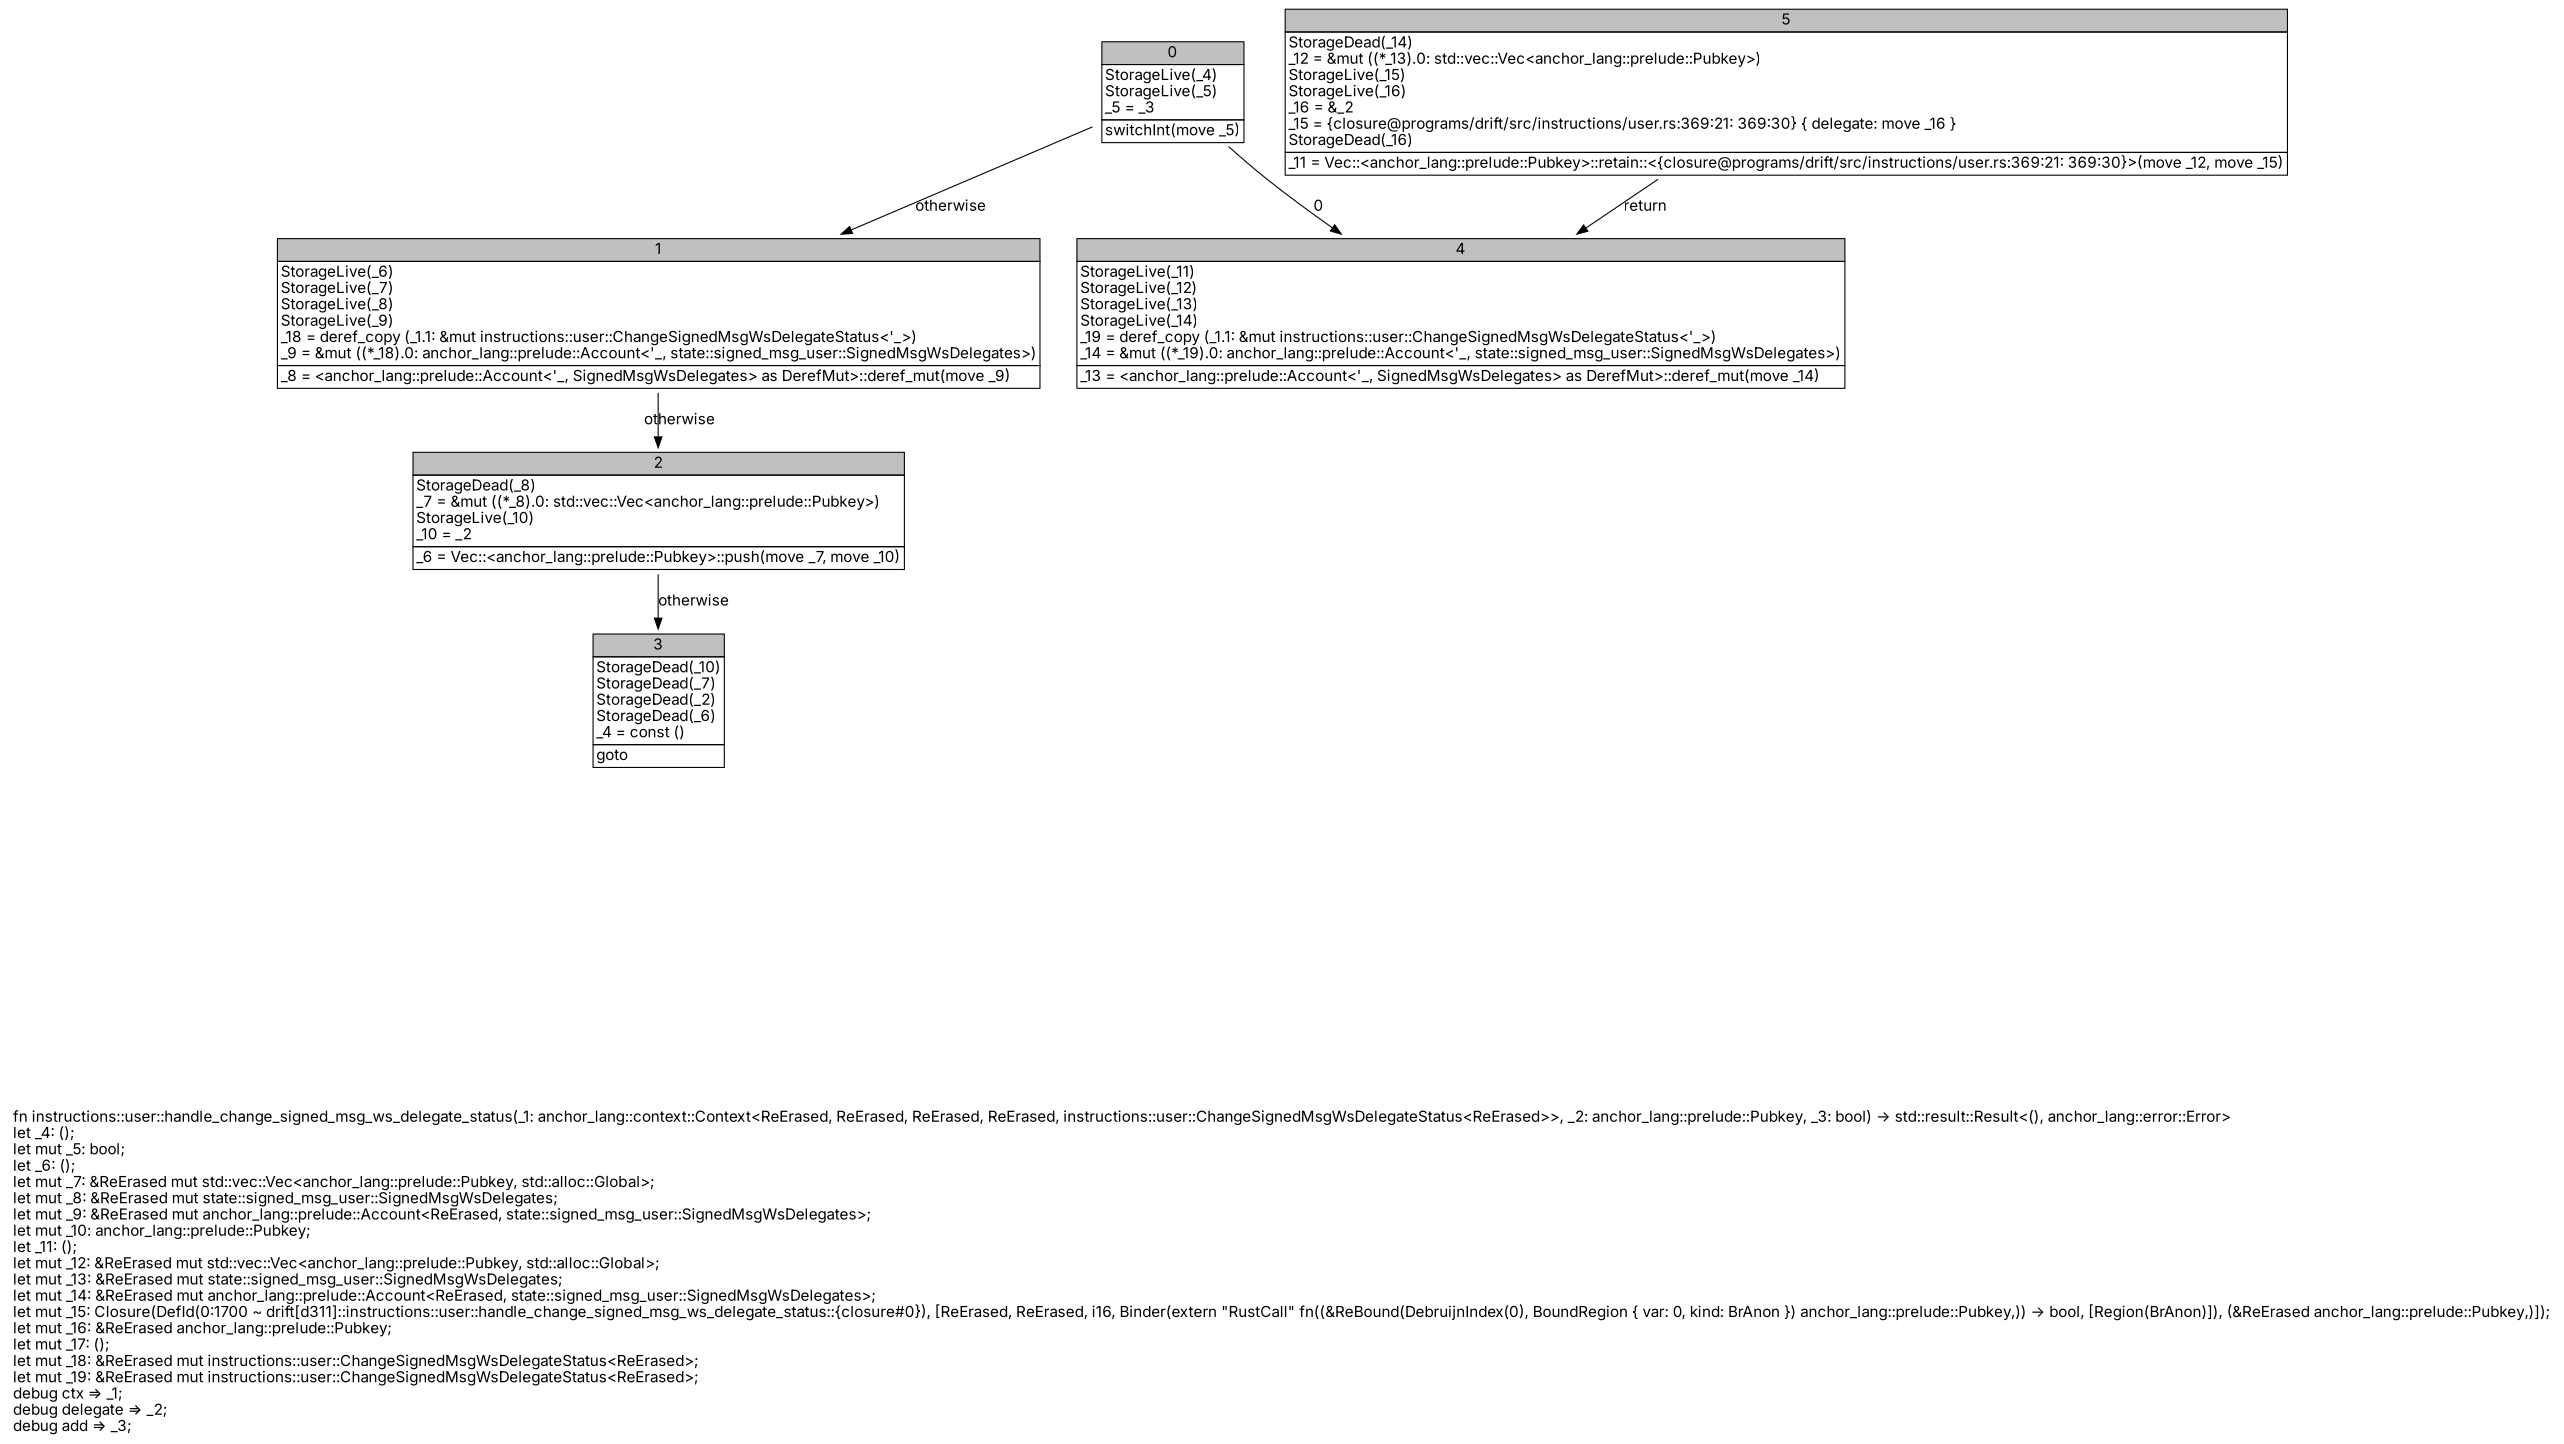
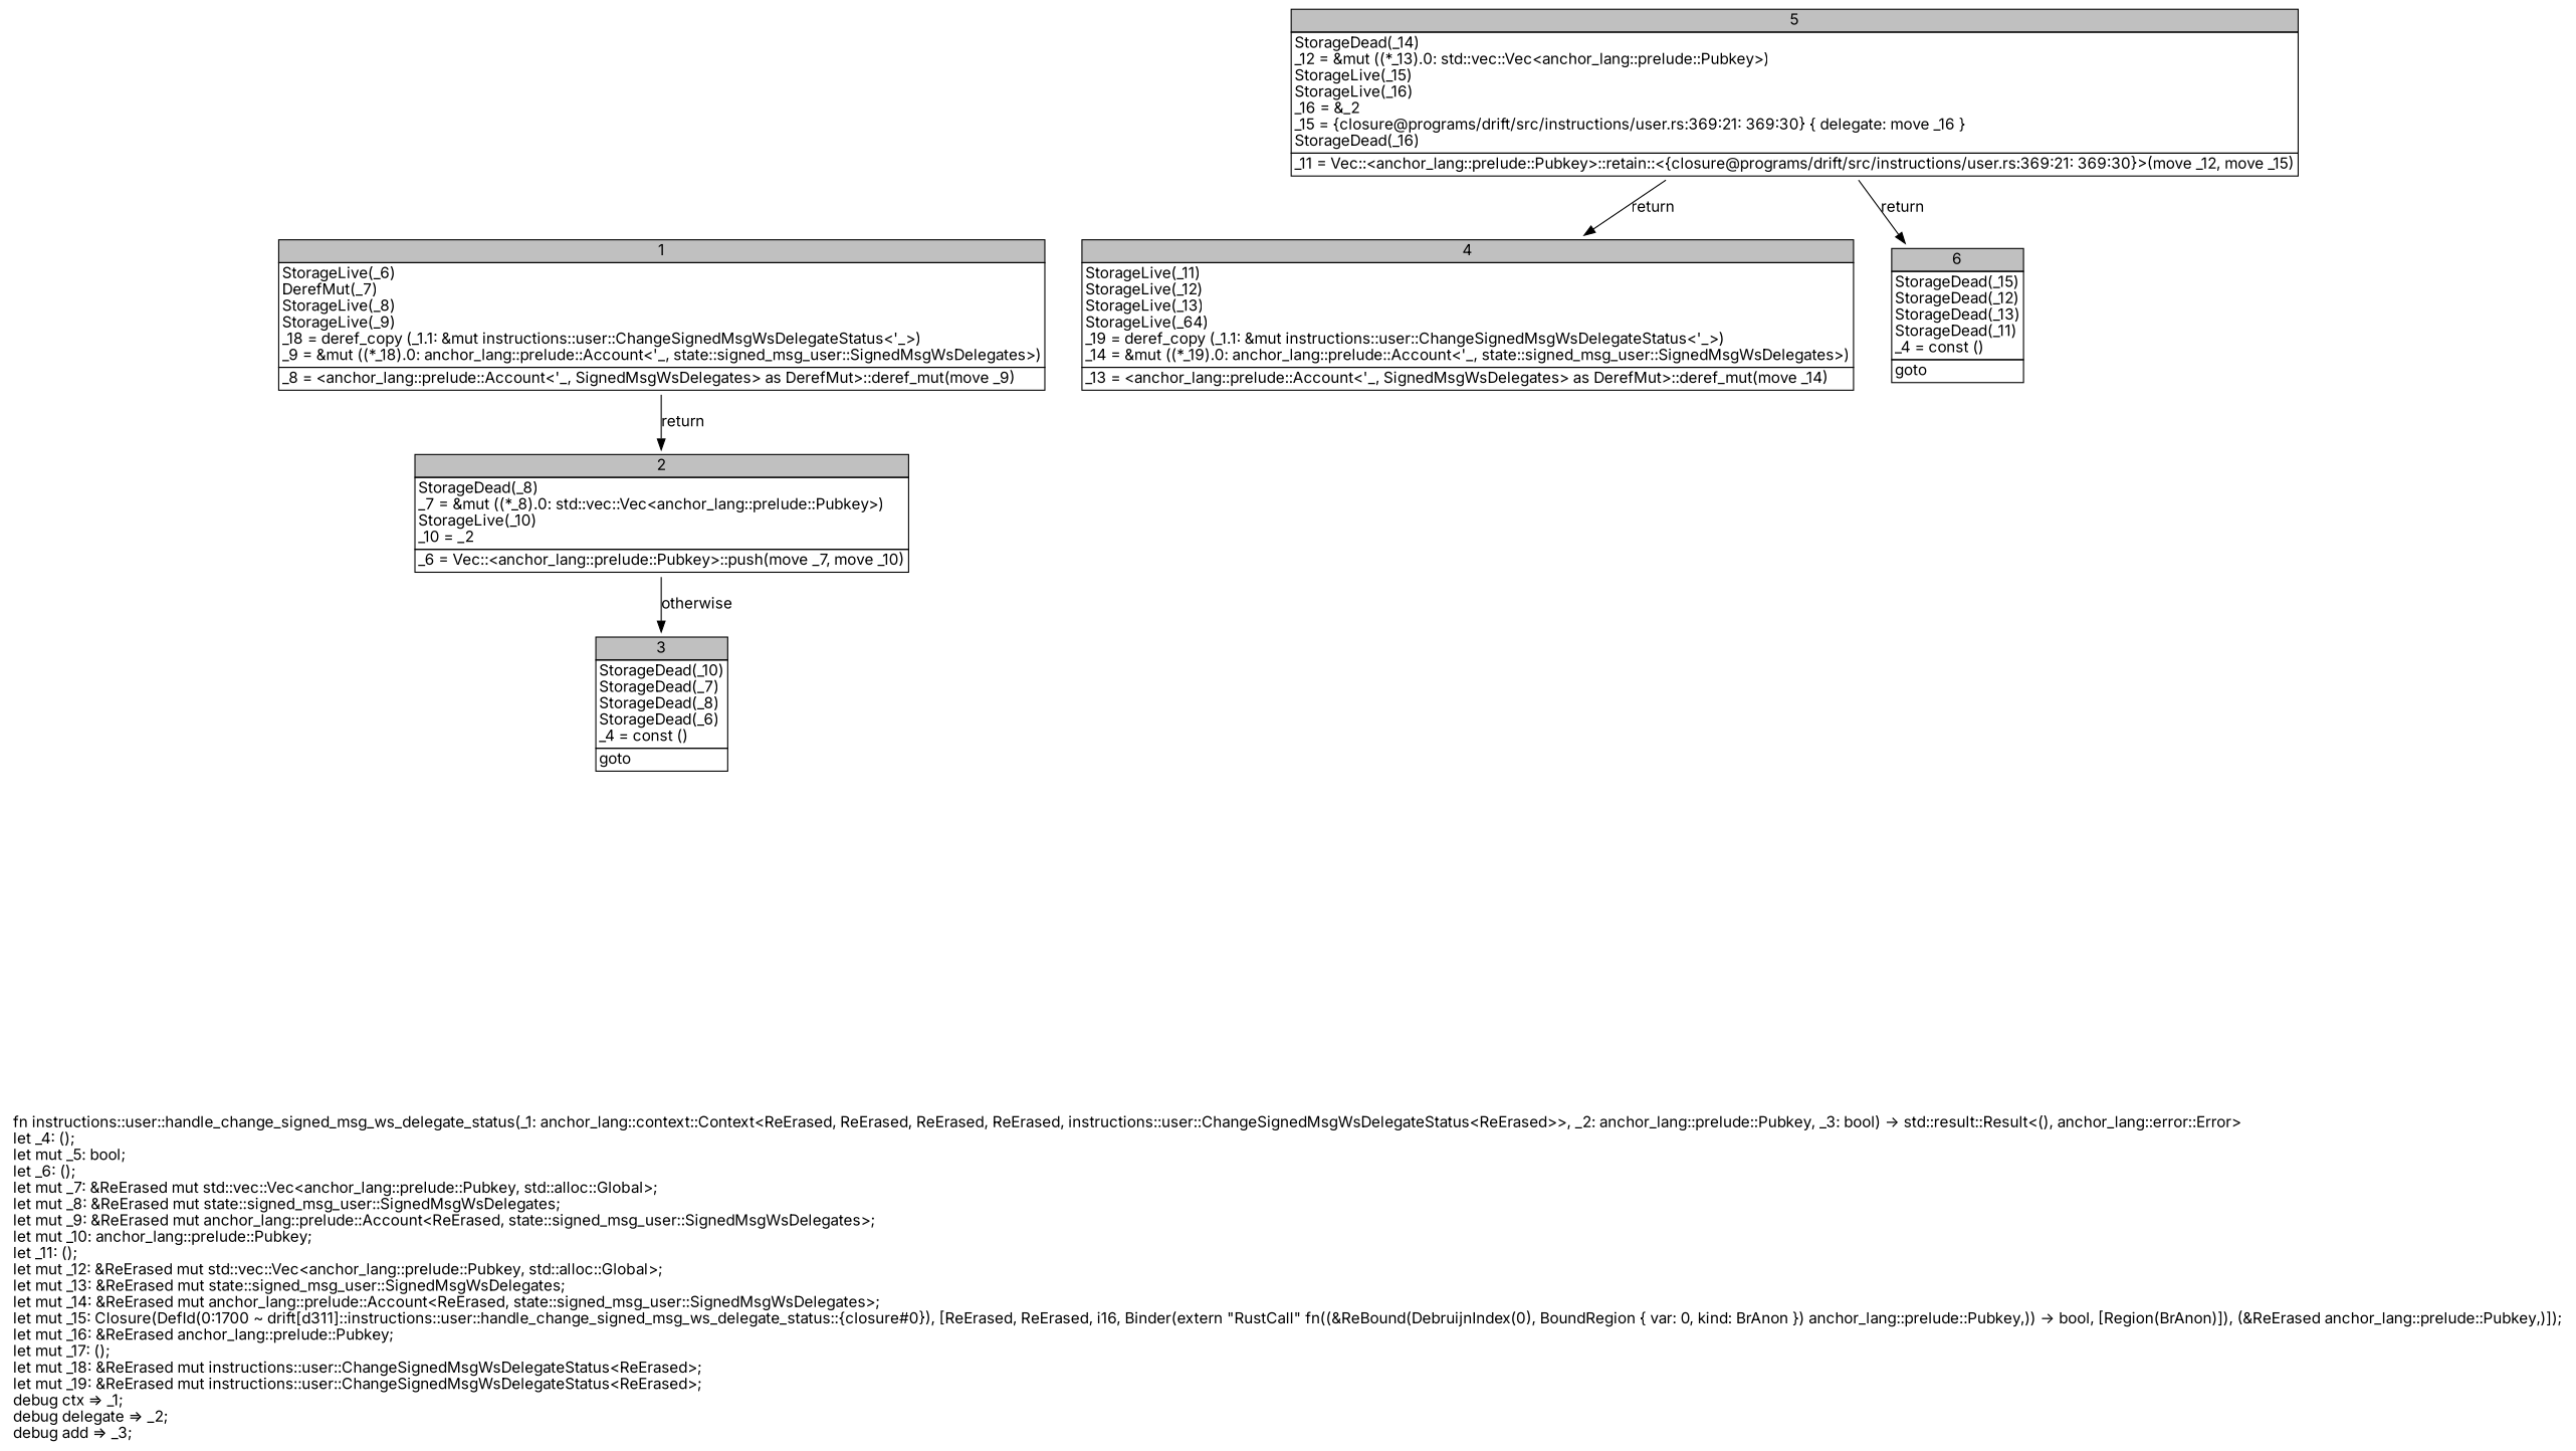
  digraph {
    fontname=Inter
    label=<fn instructions::user::handle_change_signed_msg_ws_delegate_status(_1: anchor_lang::context::Context&lt;ReErased, ReErased, ReErased, ReErased, instructions::user::ChangeSignedMsgWsDelegateStatus&lt;ReErased&gt;&gt;, _2: anchor_lang::prelude::Pubkey, _3: bool) -&gt; std::result::Result&lt;(), anchor_lang::error::Error&gt;<br align="left"/>let _4: ();<br align="left"/>let mut _5: bool;<br align="left"/>let _6: ();<br align="left"/>let mut _7: &amp;ReErased mut std::vec::Vec&lt;anchor_lang::prelude::Pubkey, std::alloc::Global&gt;;<br align="left"/>let mut _8: &amp;ReErased mut state::signed_msg_user::SignedMsgWsDelegates;<br align="left"/>let mut _9: &amp;ReErased mut anchor_lang::prelude::Account&lt;ReErased, state::signed_msg_user::SignedMsgWsDelegates&gt;;<br align="left"/>let mut _10: anchor_lang::prelude::Pubkey;<br align="left"/>let _11: ();<br align="left"/>let mut _12: &amp;ReErased mut std::vec::Vec&lt;anchor_lang::prelude::Pubkey, std::alloc::Global&gt;;<br align="left"/>let mut _13: &amp;ReErased mut state::signed_msg_user::SignedMsgWsDelegates;<br align="left"/>let mut _14: &amp;ReErased mut anchor_lang::prelude::Account&lt;ReErased, state::signed_msg_user::SignedMsgWsDelegates&gt;;<br align="left"/>let mut _15: Closure(DefId(0:1700 ~ drift[d311]::instructions::user::handle_change_signed_msg_ws_delegate_status::{closure#0}), [ReErased, ReErased, i16, Binder(extern &quot;RustCall&quot; fn((&amp;ReBound(DebruijnIndex(0), BoundRegion { var: 0, kind: BrAnon }) anchor_lang::prelude::Pubkey,)) -&gt; bool, [Region(BrAnon)]), (&amp;ReErased anchor_lang::prelude::Pubkey,)]);<br align="left"/>let mut _16: &amp;ReErased anchor_lang::prelude::Pubkey;<br align="left"/>let mut _17: ();<br align="left"/>let mut _18: &amp;ReErased mut instructions::user::ChangeSignedMsgWsDelegateStatus&lt;ReErased&gt;;<br align="left"/>let mut _19: &amp;ReErased mut instructions::user::ChangeSignedMsgWsDelegateStatus&lt;ReErased&gt;;<br align="left"/>debug ctx =&gt; _1;<br align="left"/>debug delegate =&gt; _2;<br align="left"/>debug add =&gt; _3;<br align="left"/>>
    node [fontname=Inter shape=none]
    edge [fontname=Inter]
-   n1 [label=<<table border="0" cellborder="1" cellspacing="0"><tr><td bgcolor="gray" align="center" colspan="1">0</td></tr><tr><td align="left" balign="left">StorageLive(_4)<br/>StorageLive(_5)<br/>_5 = _3<br/></td></tr><tr><td align="left">switchInt(move _5)</td></tr></table>>]
-   n2 [label=<<table border="0" cellborder="1" cellspacing="0"><tr><td bgcolor="gray" align="center" colspan="1">1</td></tr><tr><td align="left" balign="left">StorageLive(_6)<br/>StorageLive(_7)<br/>StorageLive(_8)<br/>StorageLive(_9)<br/>_18 = deref_copy (_1.1: &amp;mut instructions::user::ChangeSignedMsgWsDelegateStatus&lt;'_&gt;)<br/>_9 = &amp;mut ((*_18).0: anchor_lang::prelude::Account&lt;'_, state::signed_msg_user::SignedMsgWsDelegates&gt;)<br/></td></tr><tr><td align="left">_8 = &lt;anchor_lang::prelude::Account&lt;'_, SignedMsgWsDelegates&gt; as DerefMut&gt;::deref_mut(move _9)</td></tr></table>>]
-   n3 [label=<<table border="0" cellborder="1" cellspacing="0"><tr><td bgcolor="gray" align="center" colspan="1">4</td></tr><tr><td align="left" balign="left">StorageLive(_11)<br/>StorageLive(_12)<br/>StorageLive(_13)<br/>StorageLive(_14)<br/>_19 = deref_copy (_1.1: &amp;mut instructions::user::ChangeSignedMsgWsDelegateStatus&lt;'_&gt;)<br/>_14 = &amp;mut ((*_19).0: anchor_lang::prelude::Account&lt;'_, state::signed_msg_user::SignedMsgWsDelegates&gt;)<br/></td></tr><tr><td align="left">_13 = &lt;anchor_lang::prelude::Account&lt;'_, SignedMsgWsDelegates&gt; as DerefMut&gt;::deref_mut(move _14)</td></tr></table>>]
+   n2 [label=<<table border="0" cellborder="1" cellspacing="0"><tr><td bgcolor="gray" align="center" colspan="1">1</td></tr><tr><td align="left" balign="left">StorageLive(_6)<br/>DerefMut(_7)<br/>StorageLive(_8)<br/>StorageLive(_9)<br/>_18 = deref_copy (_1.1: &amp;mut instructions::user::ChangeSignedMsgWsDelegateStatus&lt;'_&gt;)<br/>_9 = &amp;mut ((*_18).0: anchor_lang::prelude::Account&lt;'_, state::signed_msg_user::SignedMsgWsDelegates&gt;)<br/></td></tr><tr><td align="left">_8 = &lt;anchor_lang::prelude::Account&lt;'_, SignedMsgWsDelegates&gt; as DerefMut&gt;::deref_mut(move _9)</td></tr></table>>]
+   n3 [label=<<table border="0" cellborder="1" cellspacing="0"><tr><td bgcolor="gray" align="center" colspan="1">4</td></tr><tr><td align="left" balign="left">StorageLive(_11)<br/>StorageLive(_12)<br/>StorageLive(_13)<br/>StorageLive(_64)<br/>_19 = deref_copy (_1.1: &amp;mut instructions::user::ChangeSignedMsgWsDelegateStatus&lt;'_&gt;)<br/>_14 = &amp;mut ((*_19).0: anchor_lang::prelude::Account&lt;'_, state::signed_msg_user::SignedMsgWsDelegates&gt;)<br/></td></tr><tr><td align="left">_13 = &lt;anchor_lang::prelude::Account&lt;'_, SignedMsgWsDelegates&gt; as DerefMut&gt;::deref_mut(move _14)</td></tr></table>>]
    n4 [label=<<table border="0" cellborder="1" cellspacing="0"><tr><td bgcolor="gray" align="center" colspan="1">2</td></tr><tr><td align="left" balign="left">StorageDead(_8)<br/>_7 = &amp;mut ((*_8).0: std::vec::Vec&lt;anchor_lang::prelude::Pubkey&gt;)<br/>StorageLive(_10)<br/>_10 = _2<br/></td></tr><tr><td align="left">_6 = Vec::&lt;anchor_lang::prelude::Pubkey&gt;::push(move _7, move _10)</td></tr></table>>]
-   n5 [label=<<table border="0" cellborder="1" cellspacing="0"><tr><td bgcolor="gray" align="center" colspan="1">3</td></tr><tr><td align="left" balign="left">StorageDead(_10)<br/>StorageDead(_7)<br/>StorageDead(_2)<br/>StorageDead(_6)<br/>_4 = const ()<br/></td></tr><tr><td align="left">goto</td></tr></table>>]
+   n5 [label=<<table border="0" cellborder="1" cellspacing="0"><tr><td bgcolor="gray" align="center" colspan="1">3</td></tr><tr><td align="left" balign="left">StorageDead(_10)<br/>StorageDead(_7)<br/>StorageDead(_8)<br/>StorageDead(_6)<br/>_4 = const ()<br/></td></tr><tr><td align="left">goto</td></tr></table>>]
    n6 [label=<<table border="0" cellborder="1" cellspacing="0"><tr><td bgcolor="gray" align="center" colspan="1">5</td></tr><tr><td align="left" balign="left">StorageDead(_14)<br/>_12 = &amp;mut ((*_13).0: std::vec::Vec&lt;anchor_lang::prelude::Pubkey&gt;)<br/>StorageLive(_15)<br/>StorageLive(_16)<br/>_16 = &amp;_2<br/>_15 = {closure@programs/drift/src/instructions/user.rs:369:21: 369:30} { delegate: move _16 }<br/>StorageDead(_16)<br/></td></tr><tr><td align="left">_11 = Vec::&lt;anchor_lang::prelude::Pubkey&gt;::retain::&lt;{closure@programs/drift/src/instructions/user.rs:369:21: 369:30}&gt;(move _12, move _15)</td></tr></table>>]
-   n1 -> n2 [label=otherwise]
-   n1 -> n3 [label=0]
-   n2 -> n4 [label=otherwise]
+   n7 [label=<<table border="0" cellborder="1" cellspacing="0"><tr><td bgcolor="gray" align="center" colspan="1">6</td></tr><tr><td align="left" balign="left">StorageDead(_15)<br/>StorageDead(_12)<br/>StorageDead(_13)<br/>StorageDead(_11)<br/>_4 = const ()<br/></td></tr><tr><td align="left">goto</td></tr></table>>]
+   n2 -> n4 [label=return]
    n4 -> n5 [label=otherwise]
    n6 -> n3 [label=return]
+   n6 -> n7 [label=return]
  }
